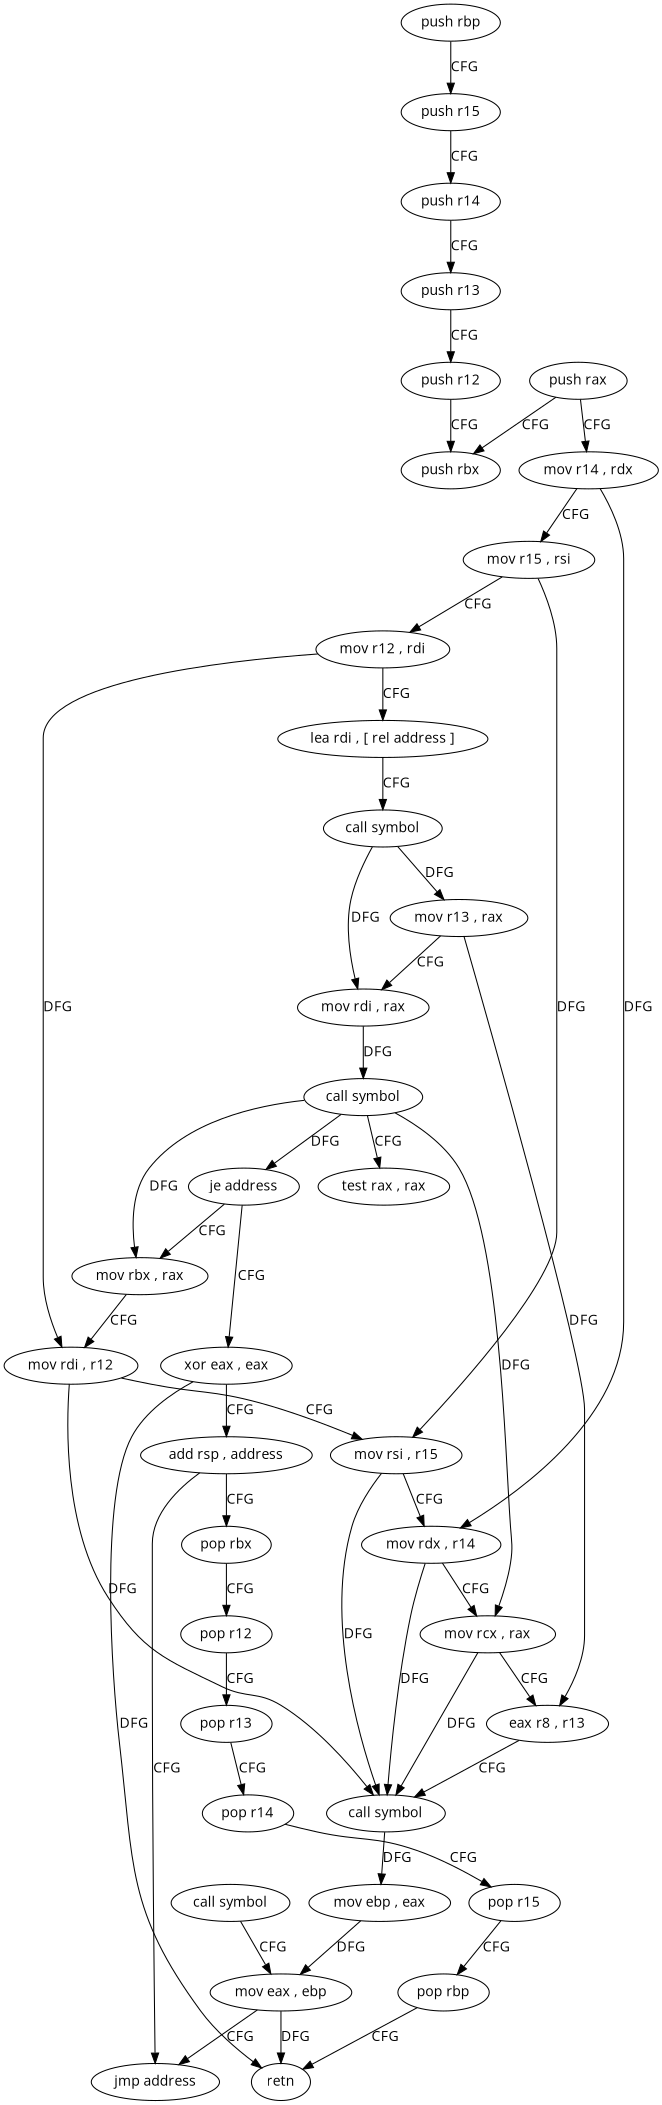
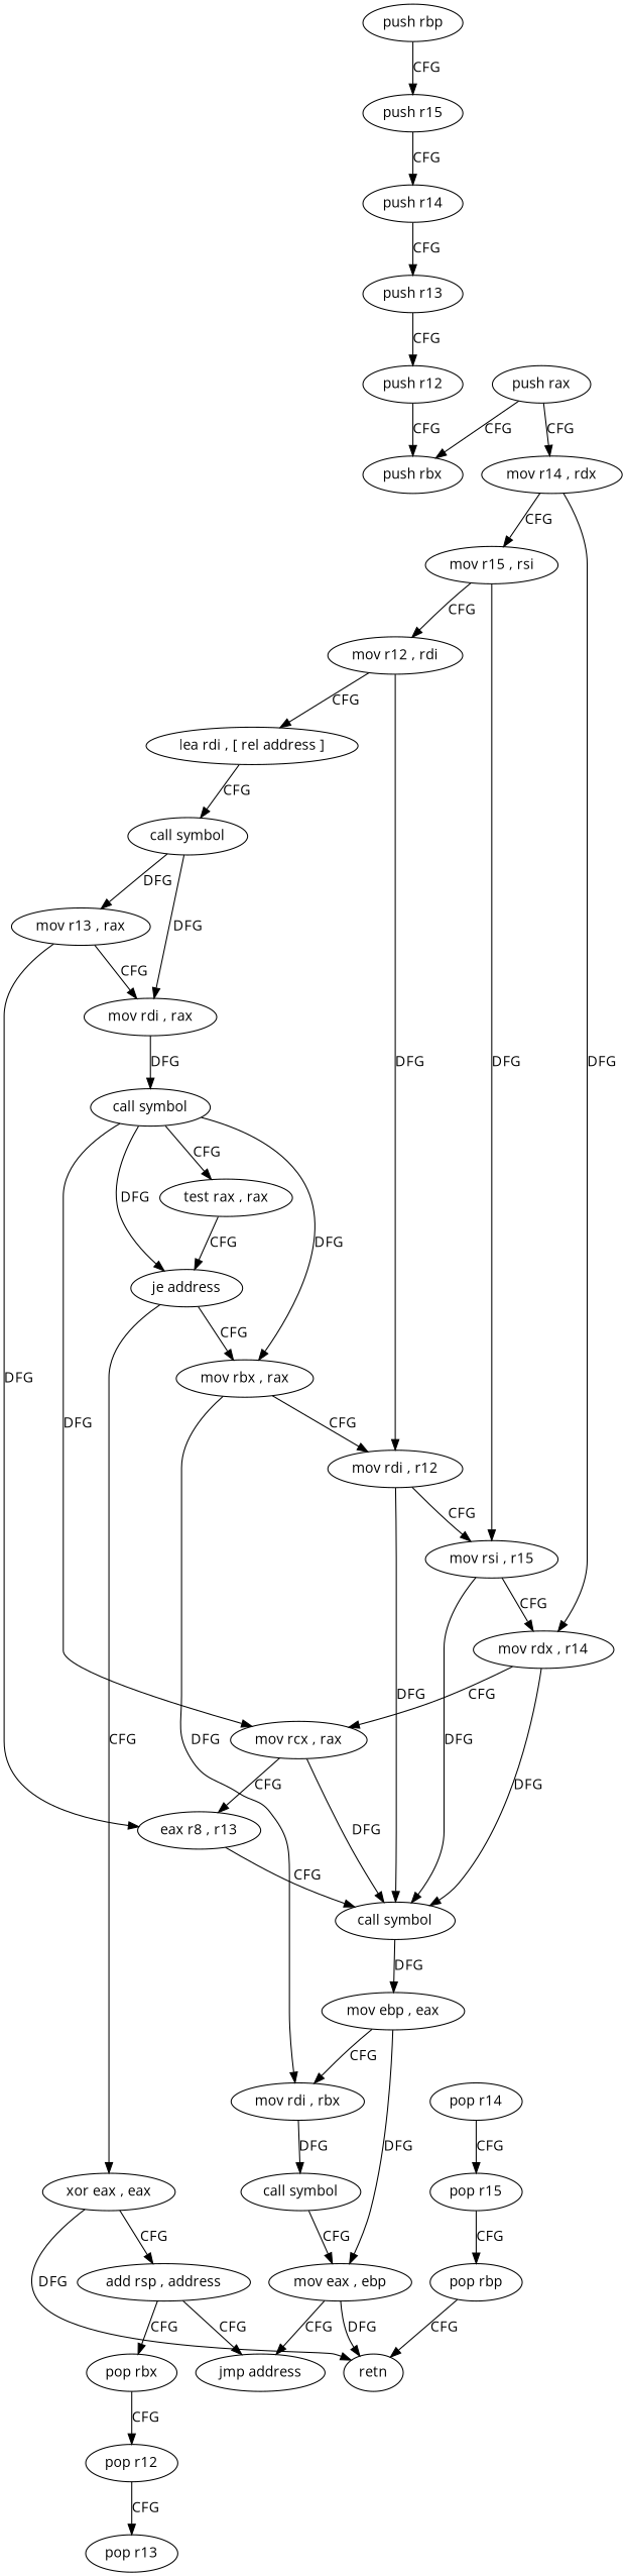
  digraph {
    fontname="Open Sans"
    node [fontname="Open Sans"]
    edge [fontname="Open Sans"]
    n1 [label="push rbp"]
    n2 [label="push r15"]
    n3 [label="push r14"]
    n4 [label="push r13"]
    n5 [label="push r12"]
    n6 [label="push rbx"]
    n7 [label="push rax"]
    n8 [label="mov r14 , rdx"]
    n9 [label="mov r15 , rsi"]
    n10 [label="mov rdx , r14"]
    n11 [label="mov r12 , rdi"]
    n12 [label="mov rsi , r15"]
    n13 [label="mov rcx , rax"]
    n14 [label="call symbol"]
    n15 [label="lea rdi , [ rel address ]"]
    n16 [label="mov rdi , r12"]
    n17 [label="call symbol"]
    n18 [label="mov r13 , rax"]
    n19 [label="mov rdi , rax"]
    n20 [label="eax r8 , r13"]
    n21 [label="call symbol"]
    n22 [label="test rax , rax"]
    n23 [label="je address"]
    n24 [label="mov rbx , rax"]
    n25 [label="xor eax , eax"]
+   n26 [label="mov rdi , rbx"]
    n27 [label="add rsp , address"]
    n28 [label=retn]
    n29 [label="pop rbx"]
    n30 [label="jmp address"]
    n31 [label="call symbol"]
    n32 [label="pop r12"]
    n33 [label="mov ebp , eax"]
    n34 [label="mov eax , ebp"]
    n35 [label="pop r13"]
    n36 [label="pop r14"]
    n37 [label="pop r15"]
    n38 [label="pop rbp"]
    n1 -> n2 [label=CFG]
    n2 -> n3 [label=CFG]
    n3 -> n4 [label=CFG]
    n4 -> n5 [label=CFG]
    n5 -> n6 [label=CFG]
    n7 -> n6 [label=CFG]
    n7 -> n8 [label=CFG]
    n8 -> n9 [label=CFG]
    n8 -> n10 [label=DFG]
    n9 -> n11 [label=CFG]
    n9 -> n12 [label=DFG]
    n10 -> n13 [label=CFG]
    n10 -> n14 [label=DFG]
    n11 -> n15 [label=CFG]
    n11 -> n16 [label=DFG]
    n12 -> n10 [label=CFG]
    n12 -> n14 [label=DFG]
    n13 -> n14 [label=DFG]
    n13 -> n20 [label=CFG]
    n14 -> n33 [label=DFG]
    n15 -> n17 [label=CFG]
    n16 -> n12 [label=CFG]
    n16 -> n14 [label=DFG]
    n17 -> n18 [label=DFG]
    n17 -> n19 [label=DFG]
    n18 -> n19 [label=CFG]
    n18 -> n20 [label=DFG]
    n19 -> n21 [label=DFG]
    n20 -> n14 [label=CFG]
    n21 -> n13 [label=DFG]
    n21 -> n22 [label=CFG]
    n21 -> n23 [label=DFG]
    n21 -> n24 [label=DFG]
+   n22 -> n23 [label=CFG]
    n23 -> n24 [label=CFG]
    n23 -> n25 [label=CFG]
    n24 -> n16 [label=CFG]
+   n24 -> n26 [label=DFG]
    n25 -> n27 [label=CFG]
    n25 -> n28 [label=DFG]
+   n26 -> n31 [label=DFG]
    n27 -> n29 [label=CFG]
    n27 -> n30 [label=CFG]
    n29 -> n32 [label=CFG]
    n31 -> n34 [label=CFG]
    n32 -> n35 [label=CFG]
+   n33 -> n26 [label=CFG]
    n33 -> n34 [label=DFG]
    n34 -> n28 [label=DFG]
    n34 -> n30 [label=CFG]
-   n35 -> n36 [label=CFG]
    n36 -> n37 [label=CFG]
    n37 -> n38 [label=CFG]
    n38 -> n28 [label=CFG]
  }
